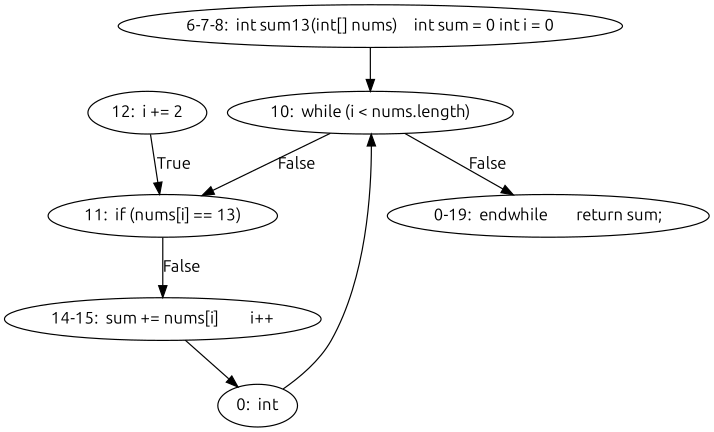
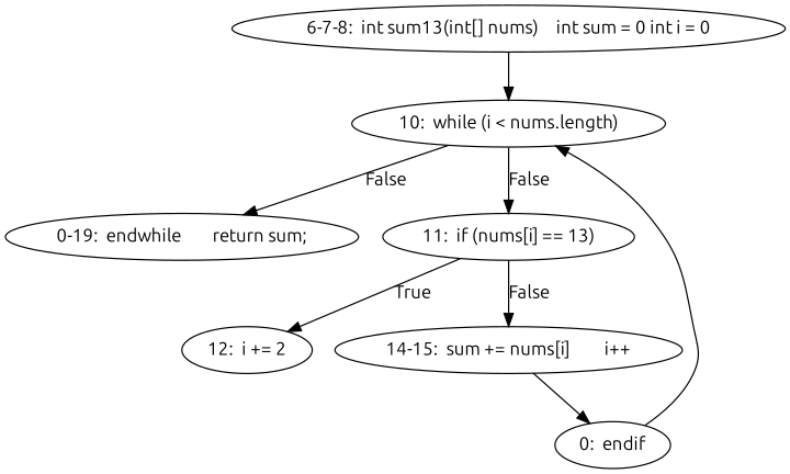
  digraph {
    fontname=Ubuntu
    node [fontname=Ubuntu]
    edge [fontname=Ubuntu]
    n1 [label="6-7-8:  int sum13(int[] nums)	int sum = 0	int i = 0"]
    n2 [label="10:  while (i < nums.length)"]
    n3 [label="0-19:  endwhile	return sum;"]
    n4 [label="11:  if (nums[i] == 13)"]
    n5 [label="12:  i += 2"]
    n6 [label="14-15:  sum += nums[i]	i++"]
-   n7 [label="0:  int"]
+   n7 [label="0:  endif"]
    n1 -> n2
    n2 -> n3 [label=False]
    n2 -> n4 [label=False]
-   n5 -> n4 [label=True]
+   n4 -> n5 [label=True]
    n4 -> n6 [label=False]
    n6 -> n7
    n7 -> n2
  }
